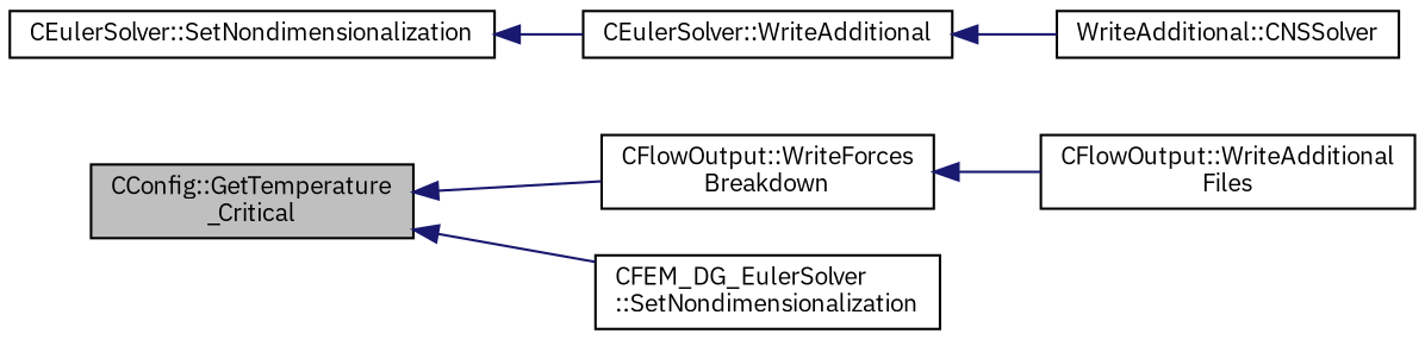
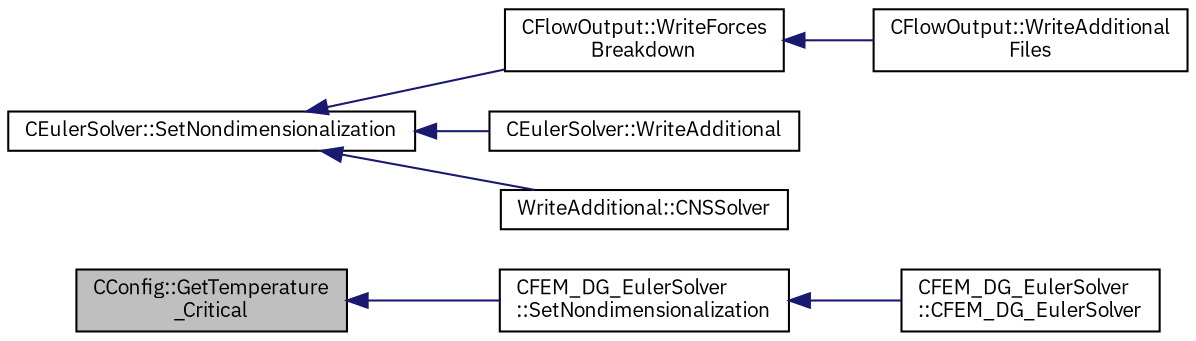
  digraph {
    fontname="IBM Plex Sans"
    rankdir=LR
    node [color=black fillcolor=white fontname="IBM Plex Sans" fontsize=10 shape=record style=filled]
    edge [color=midnightblue dir=back fontname="IBM Plex Sans" fontsize=10 labelfontname=Helvetica labelfontsize=10 style=solid]
    n1 [fillcolor=grey75 fontcolor=black height=0.2 label="CConfig::GetTemperature\l_Critical" width=0.4]
    n2 [height=0.2 label="CFlowOutput::WriteForces\lBreakdown" width=0.4]
    n3 [height=0.2 label="CFEM_DG_EulerSolver\l::SetNondimensionalization" width=0.4]
    n4 [height=0.2 label="CFlowOutput::WriteAdditional\lFiles" width=0.4]
    n5 [height=0.2 label="CEulerSolver::SetNondimensionalization" width=0.4]
    n6 [height=0.2 label="CEulerSolver::WriteAdditional" width=0.4]
    n7 [height=0.2 label="WriteAdditional::CNSSolver" width=0.4]
-   n1 -> n2
+   n8 [height=0.2 label="CFEM_DG_EulerSolver\l::CFEM_DG_EulerSolver" width=0.4]
+   n5 -> n2
    n1 -> n3
    n2 -> n4
+   n3 -> n8
    n5 -> n6
-   n6 -> n7
+   n5 -> n7
  }
